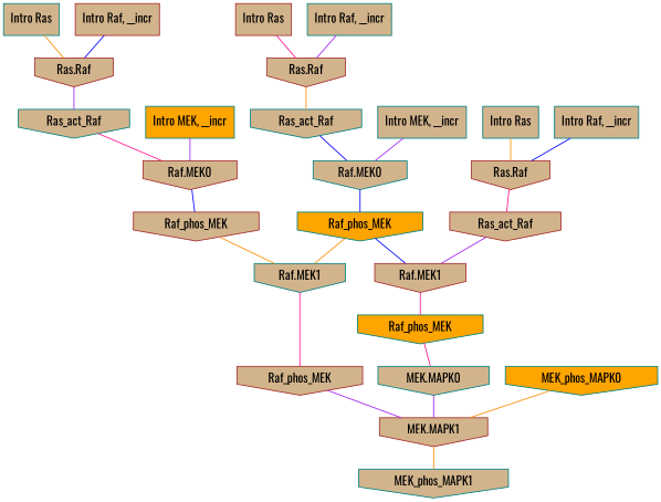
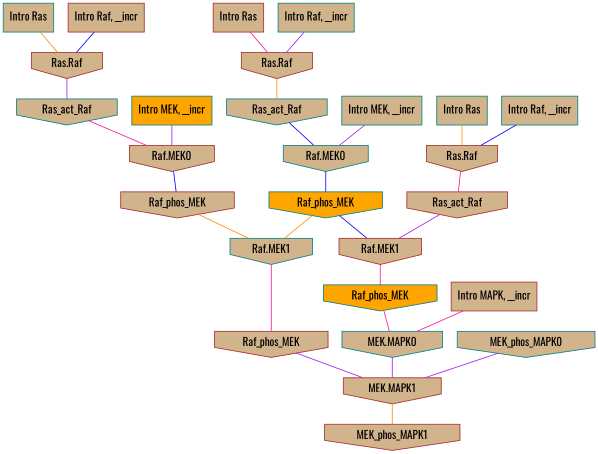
  digraph {
    fontname=Oswald
    rankdir=TB
    ranksep=0.30
    node [color=teal fillcolor=tan fontname=Oswald shape=invhouse style=filled]
    edge [color=purple dir=none fontname=Oswald]
    n1 [color=brown label="Intro Ras" shape=rectangle]
    n2 [color=brown label="Ras.Raf"]
    n3 [label=Ras_act_Raf]
    n4 [label="Intro Ras" shape=rectangle]
    n5 [color=brown label="Ras.Raf"]
    n6 [color=brown label=Ras_act_Raf]
    n7 [label="Intro Ras" shape=rectangle]
    n8 [color=brown label="Ras.Raf"]
    n9 [label=Ras_act_Raf]
    n10 [label="Intro Raf, __incr" shape=rectangle]
    n11 [color=brown label="Intro Raf, __incr" shape=rectangle]
    n12 [label="Intro Raf, __incr" shape=rectangle]
    n13 [label="Intro MEK, __incr" shape=rectangle]
    n14 [label="Raf.MEK0"]
    n15 [fillcolor=orange label=Raf_phos_MEK]
    n16 [fillcolor=orange label="Intro MEK, __incr" shape=rectangle]
    n17 [color=brown label="Raf.MEK0"]
    n18 [color=brown label=Raf_phos_MEK]
+   n19 [color=brown label="Intro MAPK, __incr" shape=rectangle]
    n20 [label="MEK.MAPK0"]
    n21 [color=brown label="MEK.MAPK1"]
    n22 [color=brown label="Raf.MEK1"]
    n23 [label="Raf.MEK1"]
    n24 [color=brown label=Raf_phos_MEK]
    n25 [fillcolor=orange label=Raf_phos_MEK]
-   n26 [fillcolor=orange label=MEK_phos_MAPK0]
-   n27 [label=MEK_phos_MAPK1]
+   n26 [label=MEK_phos_MAPK0]
+   n27 [color=brown label=MEK_phos_MAPK1]
    n1 -> n2 [color=deeppink]
    n2 -> n3 [color=darkorange]
    n3 -> n14 [color=blue]
    n4 -> n5 [color=darkorange]
    n5 -> n6 [color=deeppink]
    n6 -> n22
    n7 -> n8 [color=darkorange]
    n8 -> n9
    n9 -> n17 [color=deeppink]
    n10 -> n5 [color=blue]
    n11 -> n8 [color=blue]
    n12 -> n2
    n13 -> n14
    n14 -> n15 [color=blue]
    n15 -> n22 [color=blue]
    n15 -> n23 [color=darkorange]
    n16 -> n17
    n17 -> n18 [color=blue]
    n18 -> n23 [color=darkorange]
+   n19 -> n20 [color=deeppink]
    n20 -> n21
    n21 -> n27 [color=darkorange]
    n22 -> n25 [color=deeppink]
    n23 -> n24 [color=deeppink]
    n24 -> n21
    n25 -> n20 [color=deeppink]
-   n26 -> n21 [color=darkorange]
+   n26 -> n21
  }
